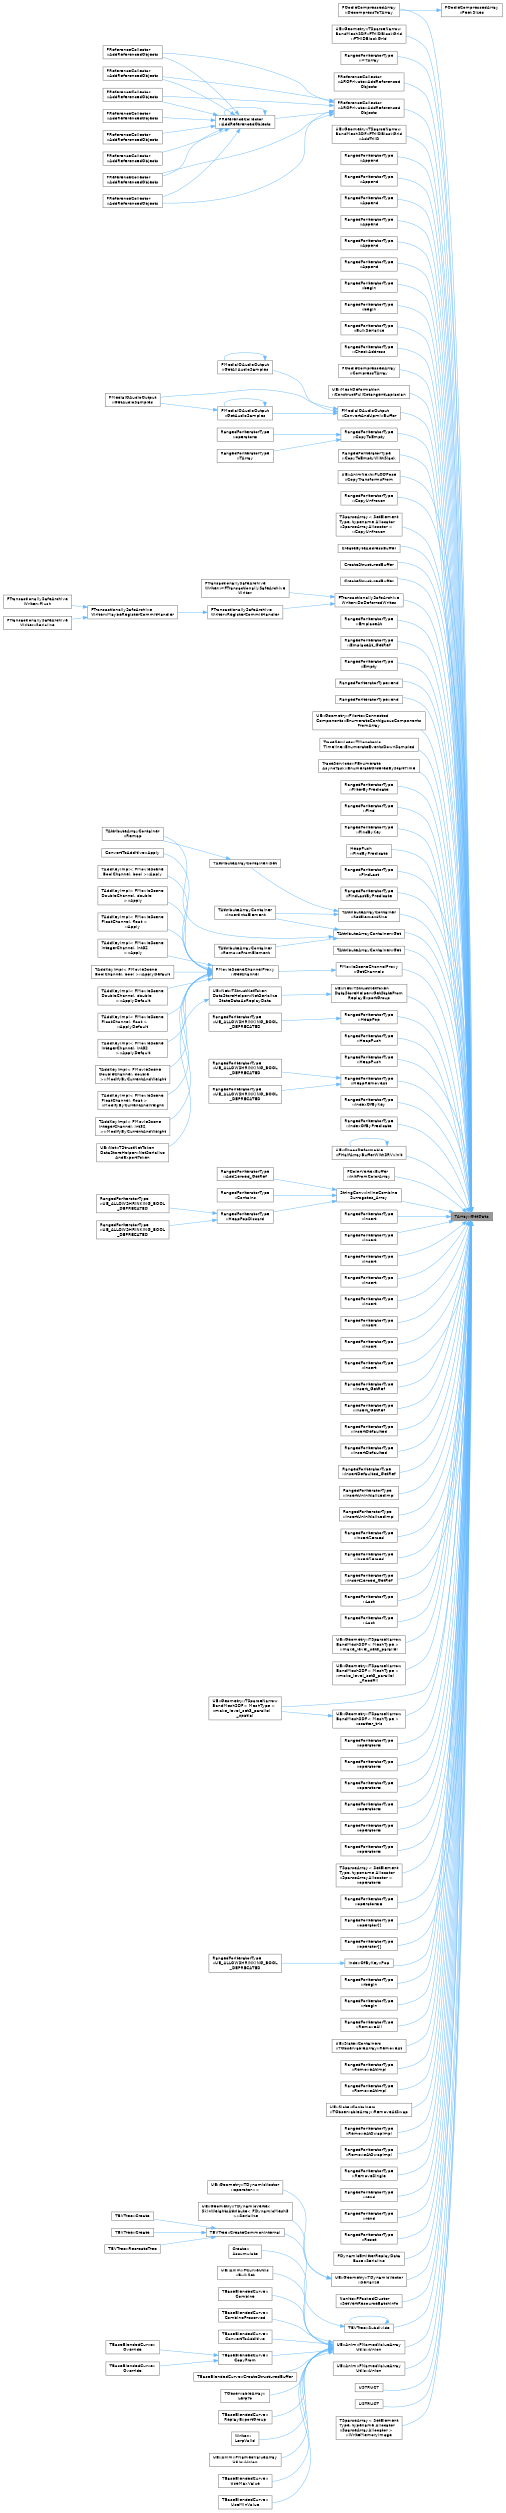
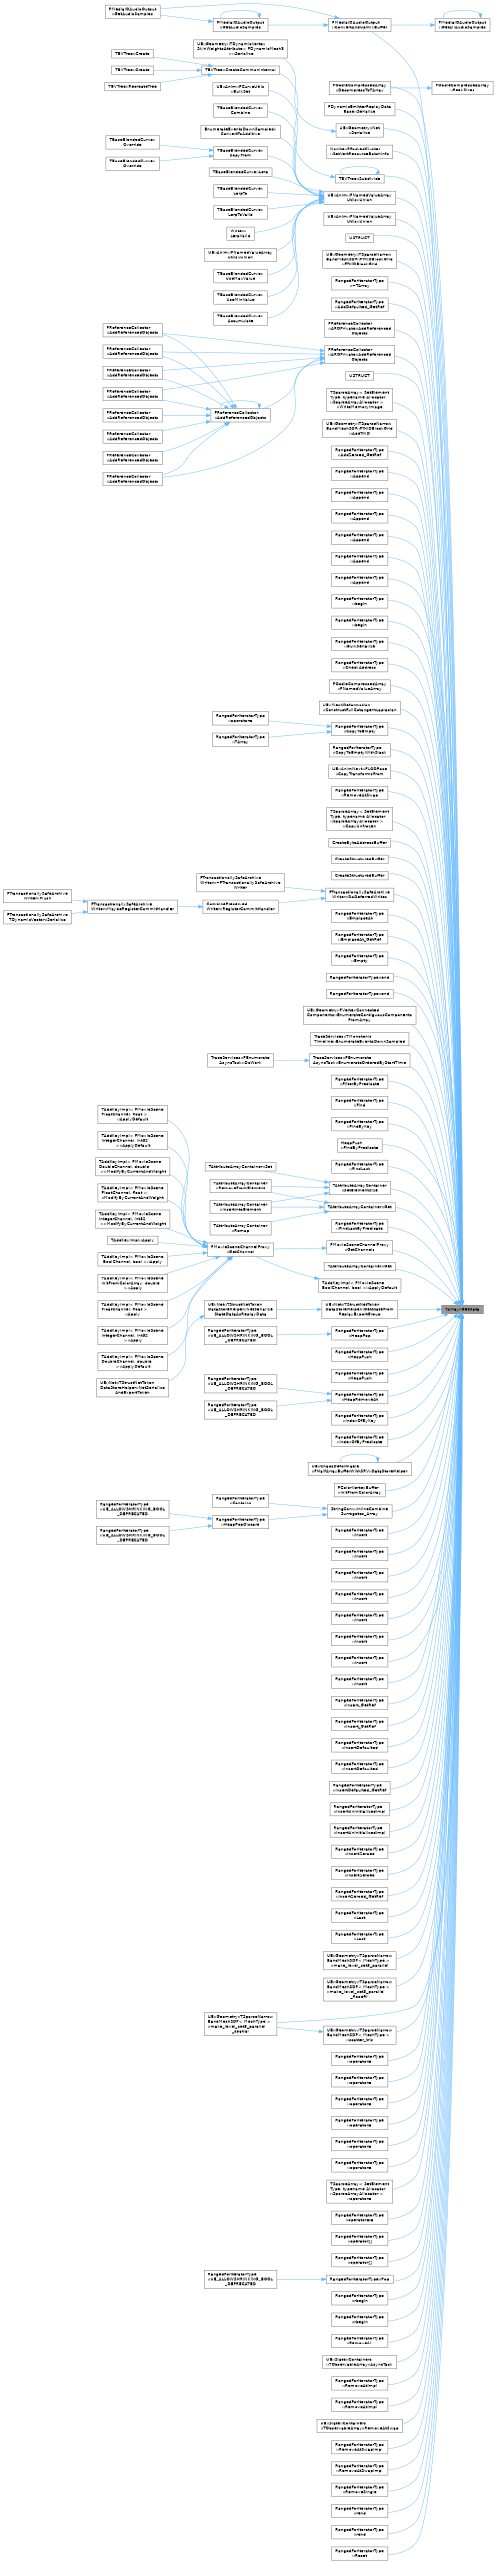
  digraph {
    rankdir=RL
    node [color=grey40 fillcolor=white fontname=Helvetica fontsize=10 shape=box style=filled]
    edge [color=steelblue1 dir=back fontname=Helvetica fontsize=10 labelfontname=Helvetica labelfontsize=10 style=solid]
    n1 [color=gray40 fillcolor=grey60 fontcolor=black height=0.2 label="TArray::GetData" width=0.4]
    n2 [height=0.2 label="UE::Geometry::TSparseNarrow\lBandMeshSDF::FTriIDBlockGrid\l::FTriIDBlockGrid" width=0.4]
    n3 [height=0.2 label="RangedForIteratorType\l::~TArray" width=0.4]
+   n4 [height=0.2 label="RangedForIteratorType\l::AddDefaulted_GetRef" width=0.4]
    n5 [height=0.2 label="FReferenceCollector\l::AROPrivate::AddReferenced\lObjects" width=0.4]
    n6 [height=0.2 label="FReferenceCollector\l::AROPrivate::AddReferenced\lObjects" width=0.4]
    n7 [height=0.2 label="UE::Geometry::TSparseNarrow\lBandMeshSDF::FTriIDBlockGrid\l::AddTriID" width=0.4]
    n8 [height=0.2 label="RangedForIteratorType\l::AddZeroed_GetRef" width=0.4]
    n9 [height=0.2 label="RangedForIteratorType\l::Append" width=0.4]
    n10 [height=0.2 label="RangedForIteratorType\l::Append" width=0.4]
    n11 [height=0.2 label="RangedForIteratorType\l::Append" width=0.4]
    n12 [height=0.2 label="RangedForIteratorType\l::Append" width=0.4]
    n13 [height=0.2 label="RangedForIteratorType\l::Append" width=0.4]
    n14 [height=0.2 label="RangedForIteratorType\l::Append" width=0.4]
    n15 [height=0.2 label="RangedForIteratorType\l::begin" width=0.4]
    n16 [height=0.2 label="RangedForIteratorType\l::begin" width=0.4]
    n17 [height=0.2 label="RangedForIteratorType\l::BulkSerialize" width=0.4]
    n18 [height=0.2 label="RangedForIteratorType\l::CheckAddress" width=0.4]
-   n19 [height=0.2 label="FOodleCompressedArray\l::CompressTArray" width=0.4]
+   n19 [height=0.2 label="FOodleCompressedArray\l::FNamedValueArray" width=0.4]
    n20 [height=0.2 label="UE::MeshDeformation\l::ConstructFullCotangentLaplacian" width=0.4]
    n21 [height=0.2 label="FMediaIOAudioOutput\l::ConvertAndUpmixBuffer" width=0.4]
    n22 [height=0.2 label="RangedForIteratorType\l::CopyToEmpty" width=0.4]
    n23 [height=0.2 label="RangedForIteratorType\l::CopyToEmptyWithSlack" width=0.4]
    n24 [height=0.2 label="UE::AnimNext::FLODPose\l::CopyTransformsFrom" width=0.4]
-   n25 [height=0.2 label="RangedForIteratorType\l::CopyUnfrozen" width=0.4]
+   n25 [height=0.2 label="RangedForIteratorType\l::RemoveAtSwap" width=0.4]
    n26 [height=0.2 label="TSparseArray\< SetElement\lType, typename Allocator\l::SparseArrayAllocator \>\l::CopyUnfrozen" width=0.4]
    n27 [height=0.2 label=CreateByteAddressBuffer width=0.4]
    n28 [height=0.2 label=CreateStructuredBuffer width=0.4]
    n29 [height=0.2 label=CreateStructuredBuffer width=0.4]
    n30 [height=0.2 label="FOodleCompressedArray\l::DecompressToTArray" width=0.4]
    n31 [height=0.2 label="FTransactionallySafeArchive\lWriter::DoDeferredWrites" width=0.4]
    n32 [height=0.2 label="RangedForIteratorType\l::EmplaceAt" width=0.4]
    n33 [height=0.2 label="RangedForIteratorType\l::EmplaceAt_GetRef" width=0.4]
    n34 [height=0.2 label="RangedForIteratorType\l::Empty" width=0.4]
    n35 [height=0.2 label="RangedForIteratorType::end" width=0.4]
    n36 [height=0.2 label="RangedForIteratorType::end" width=0.4]
    n37 [height=0.2 label="UE::Geometry::FVertexConnected\lComponents::EnumerateContiguousComponents\lFromArray" width=0.4]
    n38 [height=0.2 label="TraceServices::TMonotonic\lTimeline::EnumerateEventsDownSampled" width=0.4]
    n39 [height=0.2 label="TraceServices::FEnumerate\lAsyncTask::EnumerateOrderedByStartTime" width=0.4]
    n40 [height=0.2 label="RangedForIteratorType\l::FilterByPredicate" width=0.4]
    n41 [height=0.2 label="RangedForIteratorType\l::Find" width=0.4]
    n42 [height=0.2 label="RangedForIteratorType\l::FindByKey" width=0.4]
    n43 [height=0.2 label="HeapPush\l::FindByPredicate" width=0.4]
    n44 [height=0.2 label="RangedForIteratorType\l::FindLast" width=0.4]
    n45 [height=0.2 label="RangedForIteratorType\l::FindLastByPredicate" width=0.4]
    n46 [height=0.2 label="TAttributeArrayContainer::Get" width=0.4]
    n47 [height=0.2 label="TAttributeArrayContainer::Get" width=0.4]
    n48 [height=0.2 label="FMovieSceneChannelProxy\l::GetChannels" width=0.4]
    n49 [height=0.2 label="UE::Net::TStructNetToken\lDataStoreHelper::GetStateFrom\lReplayExportGroup" width=0.4]
    n50 [height=0.2 label="RangedForIteratorType\l::HeapPop" width=0.4]
    n51 [height=0.2 label="RangedForIteratorType\l::HeapPush" width=0.4]
    n52 [height=0.2 label="RangedForIteratorType\l::HeapPush" width=0.4]
    n53 [height=0.2 label="RangedForIteratorType\l::HeapRemoveAt" width=0.4]
    n54 [height=0.2 label="RangedForIteratorType\l::IndexOfByKey" width=0.4]
    n55 [height=0.2 label="RangedForIteratorType\l::IndexOfByPredicate" width=0.4]
-   n56 [height=0.2 label="UE::ChaosDeformable\l::FHalfArrayBufferWithSRV::Init" width=0.4]
+   n56 [height=0.2 label="UE::ChaosDeformable\l::FHalfArrayBufferWithSRV::DataStoreHelper" width=0.4]
    n57 [height=0.2 label="FColorVertexBuffer\l::InitFromColorArray" width=0.4]
    n58 [height=0.2 label="StringConv::InlineCombine\lSurrogates_Array" width=0.4]
    n59 [height=0.2 label="RangedForIteratorType\l::Insert" width=0.4]
    n60 [height=0.2 label="RangedForIteratorType\l::Insert" width=0.4]
    n61 [height=0.2 label="RangedForIteratorType\l::Insert" width=0.4]
    n62 [height=0.2 label="RangedForIteratorType\l::Insert" width=0.4]
    n63 [height=0.2 label="RangedForIteratorType\l::Insert" width=0.4]
    n64 [height=0.2 label="RangedForIteratorType\l::Insert" width=0.4]
    n65 [height=0.2 label="RangedForIteratorType\l::Insert" width=0.4]
    n66 [height=0.2 label="RangedForIteratorType\l::Insert" width=0.4]
    n67 [height=0.2 label="RangedForIteratorType\l::Insert_GetRef" width=0.4]
    n68 [height=0.2 label="RangedForIteratorType\l::Insert_GetRef" width=0.4]
    n69 [height=0.2 label="RangedForIteratorType\l::InsertDefaulted" width=0.4]
    n70 [height=0.2 label="RangedForIteratorType\l::InsertDefaulted" width=0.4]
    n71 [height=0.2 label="RangedForIteratorType\l::InsertDefaulted_GetRef" width=0.4]
    n72 [height=0.2 label="RangedForIteratorType\l::InsertUninitializedImpl" width=0.4]
    n73 [height=0.2 label="RangedForIteratorType\l::InsertUninitializedImpl" width=0.4]
    n74 [height=0.2 label="RangedForIteratorType\l::InsertZeroed" width=0.4]
    n75 [height=0.2 label="RangedForIteratorType\l::InsertZeroed" width=0.4]
    n76 [height=0.2 label="RangedForIteratorType\l::InsertZeroed_GetRef" width=0.4]
    n77 [height=0.2 label="RangedForIteratorType\l::Last" width=0.4]
    n78 [height=0.2 label="RangedForIteratorType\l::Last" width=0.4]
    n79 [height=0.2 label="UE::Geometry::TSparseNarrow\lBandMeshSDF\< MeshType \>\l::make_level_set3_parallel" width=0.4]
    n80 [height=0.2 label="UE::Geometry::TSparseNarrow\lBandMeshSDF\< MeshType \>\l::make_level_set3_parallel\l_floodfill" width=0.4]
    n81 [height=0.2 label="UE::Geometry::TSparseNarrow\lBandMeshSDF\< MeshType \>\l::make_level_set3_parallel\l_spatial" width=0.4]
    n82 [height=0.2 label="RangedForIteratorType\l::operator=" width=0.4]
    n83 [height=0.2 label="RangedForIteratorType\l::operator=" width=0.4]
    n84 [height=0.2 label="RangedForIteratorType\l::operator=" width=0.4]
    n85 [height=0.2 label="RangedForIteratorType\l::operator=" width=0.4]
    n86 [height=0.2 label="RangedForIteratorType\l::operator=" width=0.4]
    n87 [height=0.2 label="RangedForIteratorType\l::operator=" width=0.4]
    n88 [height=0.2 label="TSparseArray\< SetElement\lType, typename Allocator\l::SparseArrayAllocator \>\l::operator=" width=0.4]
    n89 [height=0.2 label="RangedForIteratorType\l::operator==" width=0.4]
    n90 [height=0.2 label="RangedForIteratorType\l::operator[]" width=0.4]
    n91 [height=0.2 label="RangedForIteratorType\l::operator[]" width=0.4]
-   n92 [height=0.2 label="IndexOfByKey::Pop" width=0.4]
+   n92 [height=0.2 label="RangedForIteratorType::Pop" width=0.4]
    n93 [height=0.2 label="RangedForIteratorType\l::rbegin" width=0.4]
    n94 [height=0.2 label="RangedForIteratorType\l::rbegin" width=0.4]
    n95 [height=0.2 label="RangedForIteratorType\l::RemoveAll" width=0.4]
-   n96 [height=0.2 label="UE::Slate::Containers\l::TObservableArray::RemoveAt" width=0.4]
+   n96 [height=0.2 label="UE::Slate::Containers\l::TObservableArray::AsyncTask" width=0.4]
    n97 [height=0.2 label="RangedForIteratorType\l::RemoveAtImpl" width=0.4]
    n98 [height=0.2 label="RangedForIteratorType\l::RemoveAtImpl" width=0.4]
    n99 [height=0.2 label="UE::Slate::Containers\l::TObservableArray::RemoveAtSwap" width=0.4]
    n100 [height=0.2 label="RangedForIteratorType\l::RemoveAtSwapImpl" width=0.4]
    n101 [height=0.2 label="RangedForIteratorType\l::RemoveAtSwapImpl" width=0.4]
    n102 [height=0.2 label="RangedForIteratorType\l::RemoveSingle" width=0.4]
    n103 [height=0.2 label="RangedForIteratorType\l::rend" width=0.4]
    n104 [height=0.2 label="RangedForIteratorType\l::rend" width=0.4]
    n105 [height=0.2 label="RangedForIteratorType\l::Reset" width=0.4]
    n106 [height=0.2 label="UE::Geometry::TSparseNarrow\lBandMeshSDF\< MeshType \>\l::scatter_tris" width=0.4]
    n107 [height=0.2 label="FDynamicEmitterReplayData\lBase::Serialize" width=0.4]
-   n108 [height=0.2 label="UE::Geometry::TDynamicVector\l::Serialize" width=0.4]
+   n108 [height=0.2 label="UE::Geometry::Net\l::Serialize" width=0.4]
    n109 [height=0.2 label="TAttributeArrayContainer\l::SetElementSize" width=0.4]
    n110 [height=0.2 label="Nanite::FPackedCluster\l::SetVertResourceBatchInfo" width=0.4]
    n111 [height=0.2 label="TBVTree::Subdivide" width=0.4]
    n112 [height=0.2 label="UE::Anim::FNamedValueArray\lUtils::Union" width=0.4]
    n113 [height=0.2 label="UE::Anim::FNamedValueArray\lUtils::Union" width=0.4]
    n114 [height=0.2 label=USTRUCT width=0.4]
    n115 [height=0.2 label=USTRUCT width=0.4]
    n116 [height=0.2 label="TSparseArray\< SetElement\lType, typename Allocator\l::SparseArrayAllocator \>\l::WriteMemoryImage" width=0.4]
    n117 [height=0.2 label="FReferenceCollector\l::AddReferencedObjects" width=0.4]
    n118 [height=0.2 label="FReferenceCollector\l::AddReferencedObjects" width=0.4]
    n119 [height=0.2 label="FReferenceCollector\l::AddReferencedObjects" width=0.4]
    n120 [height=0.2 label="FReferenceCollector\l::AddReferencedObjects" width=0.4]
    n121 [height=0.2 label="FReferenceCollector\l::AddReferencedObjects" width=0.4]
    n122 [height=0.2 label="FReferenceCollector\l::AddReferencedObjects" width=0.4]
    n123 [height=0.2 label="RangedForIteratorType\l::Contains" width=0.4]
    n124 [height=0.2 label="FMediaIOAudioOutput\l::GetAllAudioSamples" width=0.4]
    n125 [height=0.2 label="FMediaIOAudioOutput\l::GetAudioSamples" width=0.4]
    n126 [height=0.2 label="FMediaIOAudioOutput\l::GetAudioSamples" width=0.4]
    n127 [height=0.2 label="RangedForIteratorType\l::operator=" width=0.4]
    n128 [height=0.2 label="RangedForIteratorType\l::TArray" width=0.4]
    n129 [height=0.2 label="FTransactionallySafeArchive\lWriter::~FTransactionallySafeArchive\lWriter" width=0.4]
-   n130 [height=0.2 label="FTransactionallySafeArchive\lWriter::RegisterCommitHandler" width=0.4]
+   n130 [height=0.2 label="CombinePreserved\lWriter::RegisterCommitHandler" width=0.4]
+   n131 [height=0.2 label="TraceServices::FEnumerate\lAsyncTask::DoWork" width=0.4]
    n132 [height=0.2 label="TAttributeArrayContainer\l::InsertIntoElement" width=0.4]
    n133 [height=0.2 label="TAttributeArrayContainer\l::Remap" width=0.4]
    n134 [height=0.2 label="TAttributeArrayContainer\l::RemoveFromElement" width=0.4]
    n135 [height=0.2 label="FMovieSceneChannelProxy\l::GetChannel" width=0.4]
    n136 [height=0.2 label="UE::Net::TStructNetToken\lDataStoreHelper::NetSerialize\lStateDataAsReplayData" width=0.4]
    n137 [height=0.2 label="RangedForIteratorType\l::UE_ALLOWSHRINKING_BOOL\l_DEPRECATED" width=0.4]
    n138 [height=0.2 label="RangedForIteratorType\l::HeapPopDiscard" width=0.4]
    n139 [height=0.2 label="RangedForIteratorType\l::UE_ALLOWSHRINKING_BOOL\l_DEPRECATED" width=0.4]
    n140 [height=0.2 label="RangedForIteratorType\l::UE_ALLOWSHRINKING_BOOL\l_DEPRECATED" width=0.4]
    n141 [height=0.2 label="RangedForIteratorType\l::UE_ALLOWSHRINKING_BOOL\l_DEPRECATED" width=0.4]
    n142 [height=0.2 label="RangedForIteratorType\l::UE_ALLOWSHRINKING_BOOL\l_DEPRECATED" width=0.4]
    n143 [height=0.2 label="FOodleCompressedArray\l::PeekSizes" width=0.4]
    n144 [height=0.2 label="RangedForIteratorType\l::UE_ALLOWSHRINKING_BOOL\l_DEPRECATED" width=0.4]
-   n145 [height=0.2 label="UE::Geometry::TDynamicVector\l::operator\<\<" width=0.4]
    n146 [height=0.2 label="UE::Geometry::TDynamicVertex\lSkinWeightsAttribute\< FDynamicMesh3\l \>::Serialize" width=0.4]
    n147 [height=0.2 label="TAttributeArrayContainer::Set" width=0.4]
    n148 [height=0.2 label="TBVTree::CreateCommonInternal" width=0.4]
-   n149 [height=0.2 label="Create::\lAccumulate" width=0.4]
+   n149 [height=0.2 label="TBaseBlendedCurve::\lAccumulate" width=0.4]
    n150 [height=0.2 label="UE::Anim::FCurveUtils\l::BulkSet" width=0.4]
    n151 [height=0.2 label="TBaseBlendedCurve::\lCombine" width=0.4]
-   n152 [height=0.2 label="TBaseBlendedCurve::\lCombinePreserved" width=0.4]
-   n153 [height=0.2 label="TBaseBlendedCurve::\lConvertToAdditive" width=0.4]
+   n153 [height=0.2 label="EnumerateEventsDownSampled::\lConvertToAdditive" width=0.4]
    n154 [height=0.2 label="TBaseBlendedCurve::\lCopyFrom" width=0.4]
-   n155 [height=0.2 label="TBaseBlendedCurve::CreateStructuredBuffer" width=0.4]
-   n156 [height=0.2 label="TObservableArray::\lLerpTo" width=0.4]
-   n157 [height=0.2 label="TBaseBlendedCurve::\lReplayExportGroup" width=0.4]
+   n155 [height=0.2 label="TBaseBlendedCurve::Lerp" width=0.4]
+   n156 [height=0.2 label="TBaseBlendedCurve::\lLerpTo" width=0.4]
+   n157 [height=0.2 label="TBaseBlendedCurve::\lLerpToValid" width=0.4]
    n158 [height=0.2 label="Writer::\lLerpValid" width=0.4]
    n159 [height=0.2 label="UE::Anim::FNamedValueArray\lUtils::Union" width=0.4]
    n160 [height=0.2 label="TBaseBlendedCurve::\lUseMaxValue" width=0.4]
    n161 [height=0.2 label="TBaseBlendedCurve::\lUseMinValue" width=0.4]
    n162 [height=0.2 label="FReferenceCollector\l::AddReferencedObjects" width=0.4]
    n163 [height=0.2 label="FReferenceCollector\l::AddReferencedObjects" width=0.4]
    n164 [height=0.2 label="FReferenceCollector\l::AddReferencedObjects" width=0.4]
    n165 [height=0.2 label="FTransactionallySafeArchive\lWriter::MaybeRegisterCommitHandler" width=0.4]
    n166 [height=0.2 label="FTransactionallySafeArchive\lWriter::Flush" width=0.4]
-   n167 [height=0.2 label="FTransactionallySafeArchive\lWriter::Serialize" width=0.4]
-   n168 [height=0.2 label="ConvertToAdditive::Apply" width=0.4]
+   n167 [height=0.2 label="FTransactionallySafeArchive\lTDynamicVector::Serialize" width=0.4]
+   n168 [height=0.2 label="TAddKeyImpl::Apply" width=0.4]
    n169 [height=0.2 label="TAddKeyImpl\< FMovieScene\lBoolChannel, bool \>::Apply" width=0.4]
-   n170 [height=0.2 label="TAddKeyImpl\< FMovieScene\lDoubleChannel, double\l \>::Apply" width=0.4]
+   n170 [height=0.2 label="TAddKeyImpl\< FMovieScene\lInitFromColorArray, double\l \>::Apply" width=0.4]
    n171 [height=0.2 label="TAddKeyImpl\< FMovieScene\lFloatChannel, float \>\l::Apply" width=0.4]
    n172 [height=0.2 label="TAddKeyImpl\< FMovieScene\lIntegerChannel, int32\l \>::Apply" width=0.4]
    n173 [height=0.2 label="TAddKeyImpl\< FMovieScene\lBoolChannel, bool \>::ApplyDefault" width=0.4]
    n174 [height=0.2 label="TAddKeyImpl\< FMovieScene\lDoubleChannel, double\l \>::ApplyDefault" width=0.4]
    n175 [height=0.2 label="TAddKeyImpl\< FMovieScene\lFloatChannel, float \>\l::ApplyDefault" width=0.4]
    n176 [height=0.2 label="TAddKeyImpl\< FMovieScene\lIntegerChannel, int32\l \>::ApplyDefault" width=0.4]
    n177 [height=0.2 label="TAddKeyImpl\< FMovieScene\lDoubleChannel, double\l \>::ModifyByCurrentAndWeight" width=0.4]
    n178 [height=0.2 label="TAddKeyImpl\< FMovieScene\lFloatChannel, float \>\l::ModifyByCurrentAndWeight" width=0.4]
    n179 [height=0.2 label="TAddKeyImpl\< FMovieScene\lIntegerChannel, int32\l \>::ModifyByCurrentAndWeight" width=0.4]
    n180 [height=0.2 label="UE::Net::TStructNetToken\lDataStoreHelper::NetSerialize\lAndExportToken" width=0.4]
    n181 [height=0.2 label="TBVTree::Create" width=0.4]
    n182 [height=0.2 label="TBVTree::Create" width=0.4]
    n183 [height=0.2 label="TBVTree::RecreateTree" width=0.4]
    n184 [height=0.2 label="TBaseBlendedCurve::\lOverride" width=0.4]
    n185 [height=0.2 label="TBaseBlendedCurve::\lOverride" width=0.4]
    n1 -> n2
    n1 -> n3
+   n1 -> n4
    n1 -> n5
    n1 -> n6
    n1 -> n7
-   n58 -> n8
+   n1 -> n8
    n1 -> n9
    n1 -> n10
    n1 -> n11
    n1 -> n12
    n1 -> n13
    n1 -> n14
    n1 -> n15
    n1 -> n16
    n1 -> n17
    n1 -> n18
    n1 -> n19
    n1 -> n20
    n1 -> n21
    n1 -> n22
    n1 -> n23
    n1 -> n24
    n1 -> n25
    n1 -> n26
    n1 -> n27
    n1 -> n28
    n1 -> n29
    n1 -> n30
    n1 -> n31
    n1 -> n32
    n1 -> n33
    n1 -> n34
    n1 -> n35
    n1 -> n36
    n1 -> n37
    n1 -> n38
    n1 -> n39
    n1 -> n40
    n1 -> n41
    n1 -> n42
    n1 -> n43
    n1 -> n44
    n1 -> n45
    n1 -> n46
    n1 -> n47
    n1 -> n48
    n1 -> n49
    n1 -> n50
    n1 -> n51
    n1 -> n52
    n1 -> n53
    n1 -> n54
    n1 -> n55
    n1 -> n56
    n1 -> n57
    n1 -> n58
    n1 -> n59
    n1 -> n60
    n1 -> n61
    n1 -> n62
    n1 -> n63
    n1 -> n64
    n1 -> n65
    n1 -> n66
    n1 -> n67
    n1 -> n68
    n1 -> n69
    n1 -> n70
    n1 -> n71
    n1 -> n72
    n1 -> n73
    n1 -> n74
    n1 -> n75
    n1 -> n76
    n1 -> n77
    n1 -> n78
    n1 -> n79
    n1 -> n80
    n1 -> n81
    n1 -> n82
    n1 -> n83
    n1 -> n84
    n1 -> n85
    n1 -> n86
    n1 -> n87
    n1 -> n88
    n1 -> n89
    n1 -> n90
    n1 -> n91
    n1 -> n92
    n1 -> n93
    n1 -> n94
    n1 -> n95
    n1 -> n96
    n1 -> n97
    n1 -> n98
    n1 -> n99
    n1 -> n100
    n1 -> n101
    n1 -> n102
    n1 -> n103
    n1 -> n104
    n1 -> n105
    n1 -> n106
    n1 -> n107
    n1 -> n108
    n1 -> n109
    n1 -> n110
    n1 -> n111
    n1 -> n112
    n1 -> n113
    n1 -> n114
    n1 -> n115
    n1 -> n116
    n6 -> n117
    n6 -> n118
    n6 -> n119
    n6 -> n120
    n6 -> n121
    n6 -> n122
-   n21 -> n124
+   n124 -> n21
    n21 -> n125
    n21 -> n126
    n22 -> n127
    n22 -> n128
    n31 -> n129
    n31 -> n130
+   n39 -> n131
    n46 -> n132
    n46 -> n133
    n46 -> n134
    n48 -> n135
    n49 -> n136
    n50 -> n137
    n53 -> n141
    n53 -> n142
    n56 -> n56
    n58 -> n123
    n58 -> n138
    n92 -> n144
    n106 -> n81
-   n108 -> n145
    n108 -> n146
    n109 -> n132
+   n109 -> n134
    n109 -> n147
    n111 -> n111
    n111 -> n148
    n112 -> n149
    n112 -> n150
    n112 -> n151
-   n112 -> n152
    n112 -> n153
    n112 -> n154
    n112 -> n155
    n112 -> n156
    n112 -> n157
    n112 -> n158
    n112 -> n159
    n112 -> n160
    n112 -> n161
    n118 -> n117
    n118 -> n118
    n118 -> n119
    n118 -> n120
    n118 -> n121
    n118 -> n122
    n118 -> n162
    n118 -> n163
    n118 -> n164
    n124 -> n124
    n125 -> n125
    n125 -> n126
    n130 -> n165
    n135 -> n168
    n135 -> n169
    n135 -> n170
    n135 -> n171
    n135 -> n172
-   n135 -> n173
+   n173 -> n135
    n135 -> n174
    n135 -> n175
    n135 -> n176
    n135 -> n177
    n135 -> n178
    n135 -> n179
    n136 -> n180
    n138 -> n139
    n138 -> n140
    n143 -> n30
-   n147 -> n133
    n148 -> n181
    n148 -> n182
    n148 -> n183
    n154 -> n184
    n154 -> n185
    n165 -> n166
    n165 -> n167
  }
